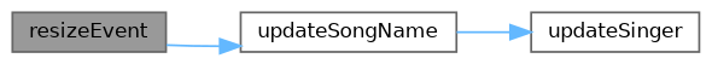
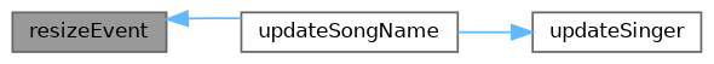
  digraph {
    rankdir=LR
    node [color=grey40 fillcolor=white fontname=Helvetica fontsize=10 shape=box style=filled]
    edge [color=steelblue1 fontname=Helvetica fontsize=10 labelfontname=Helvetica labelfontsize=10 style=solid]
    n1 [color=gray40 fillcolor=grey60 fontcolor=black height=0.2 label=resizeEvent width=0.4]
    n2 [height=0.2 label=updateSongName width=0.4]
    n3 [height=0.2 label=updateSinger width=0.4]
-   n1 -> n2
+   n2 -> n1
    n2 -> n3
  }
